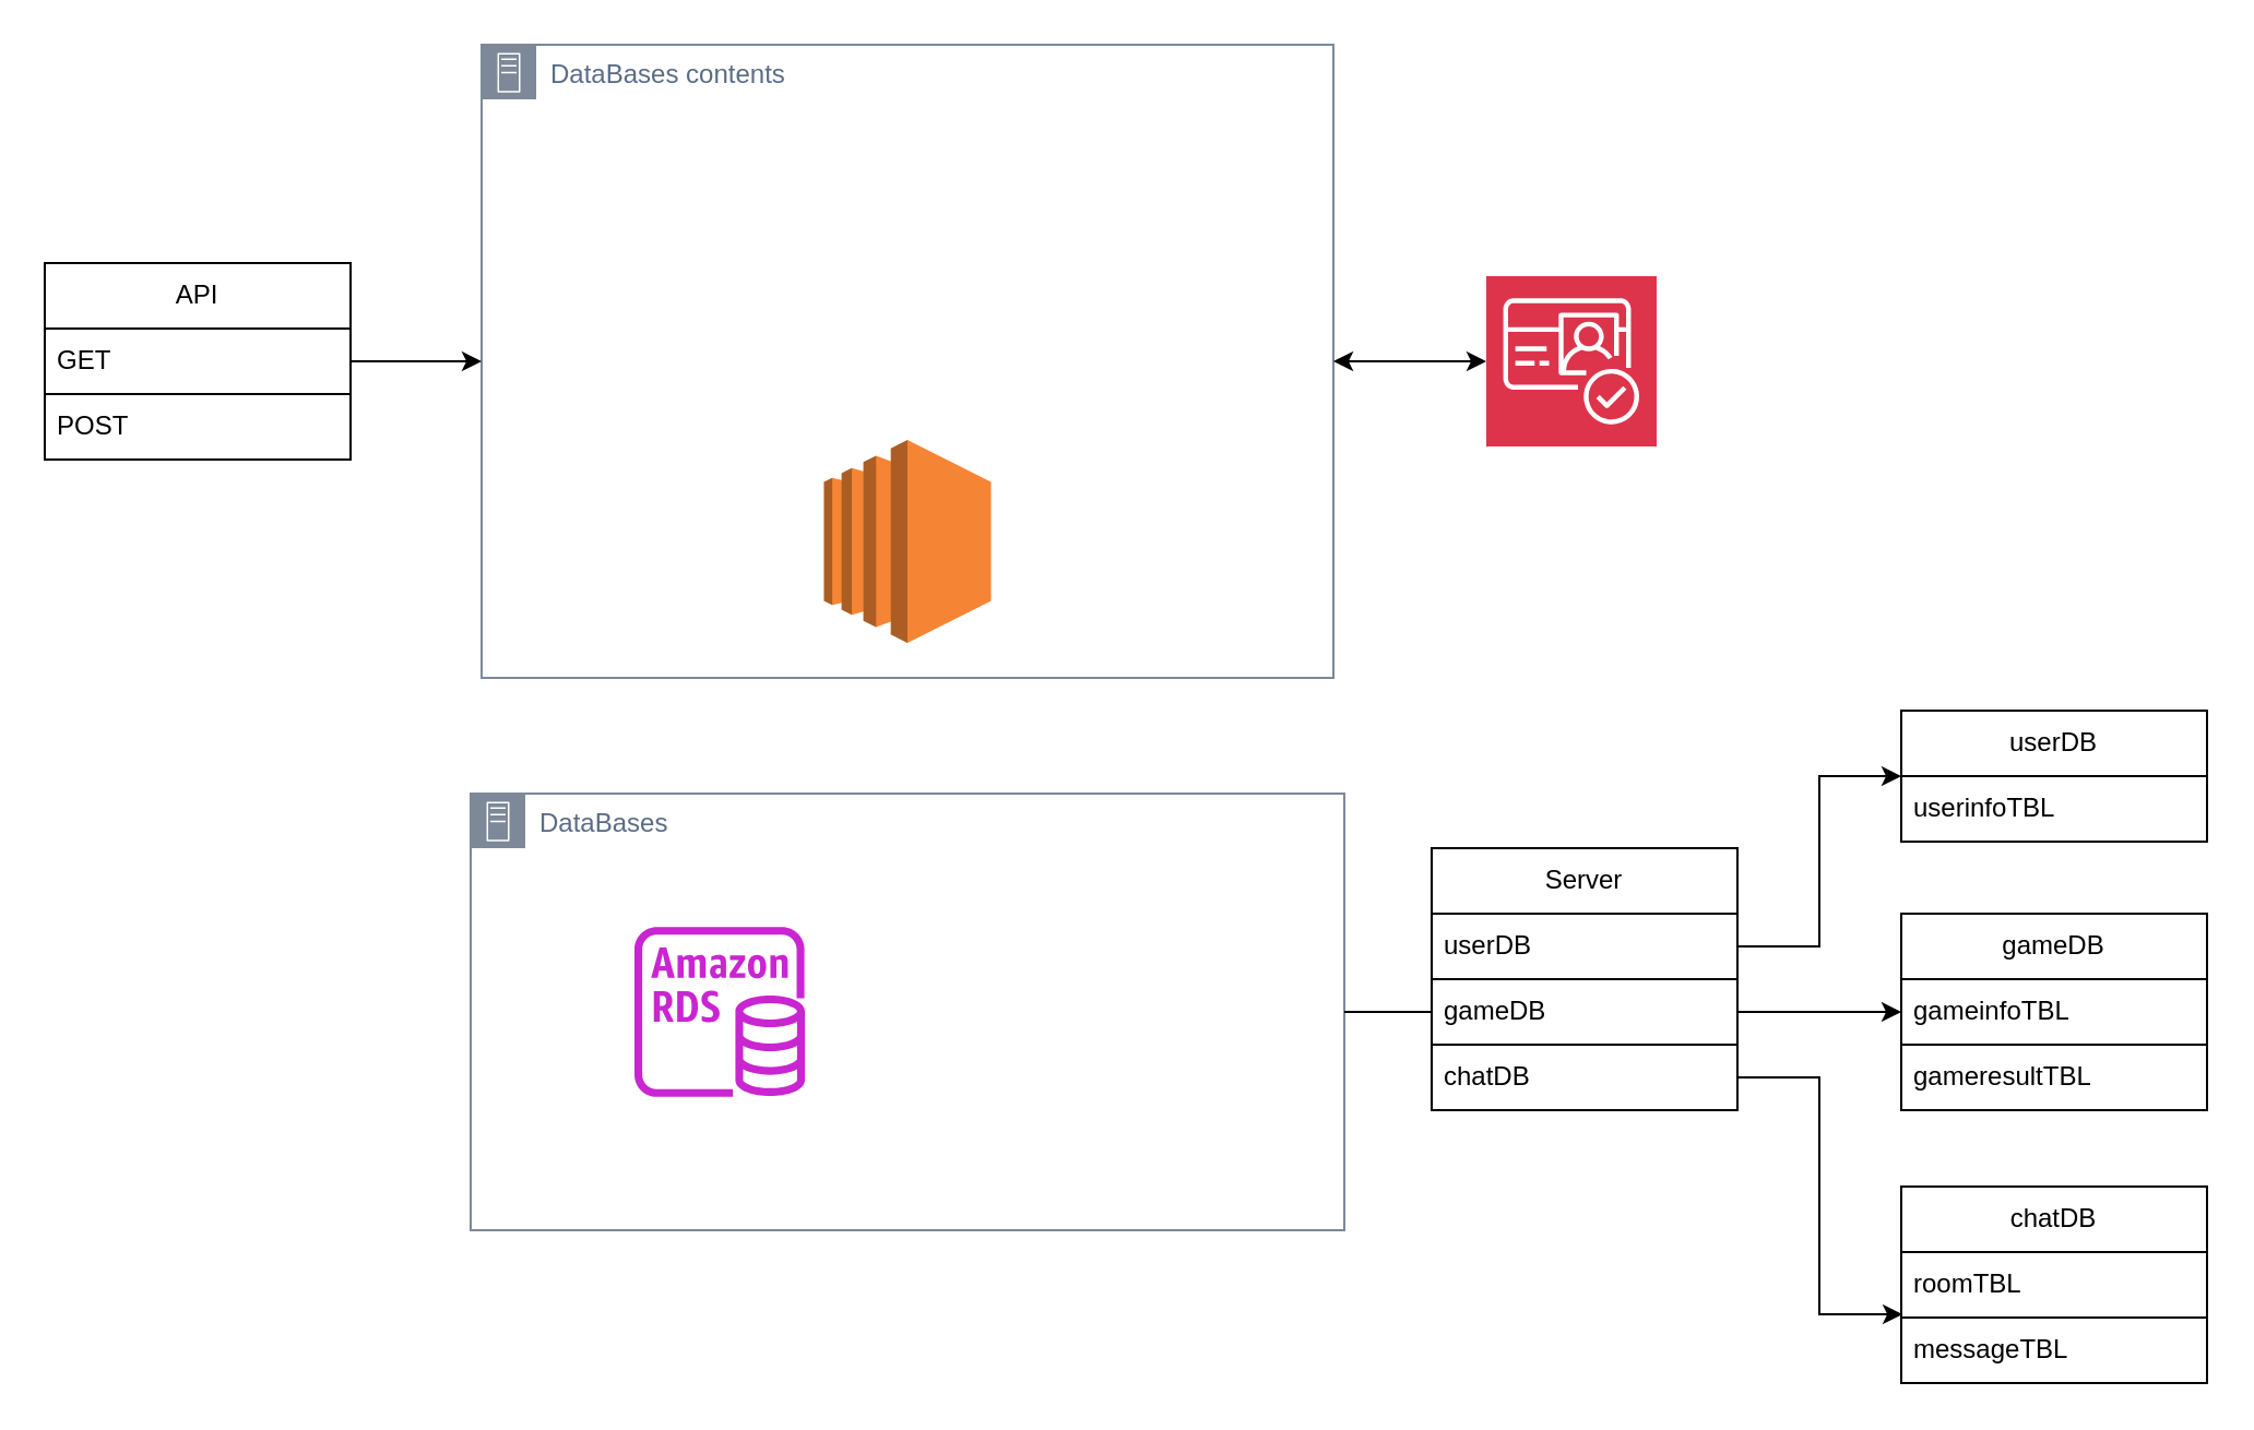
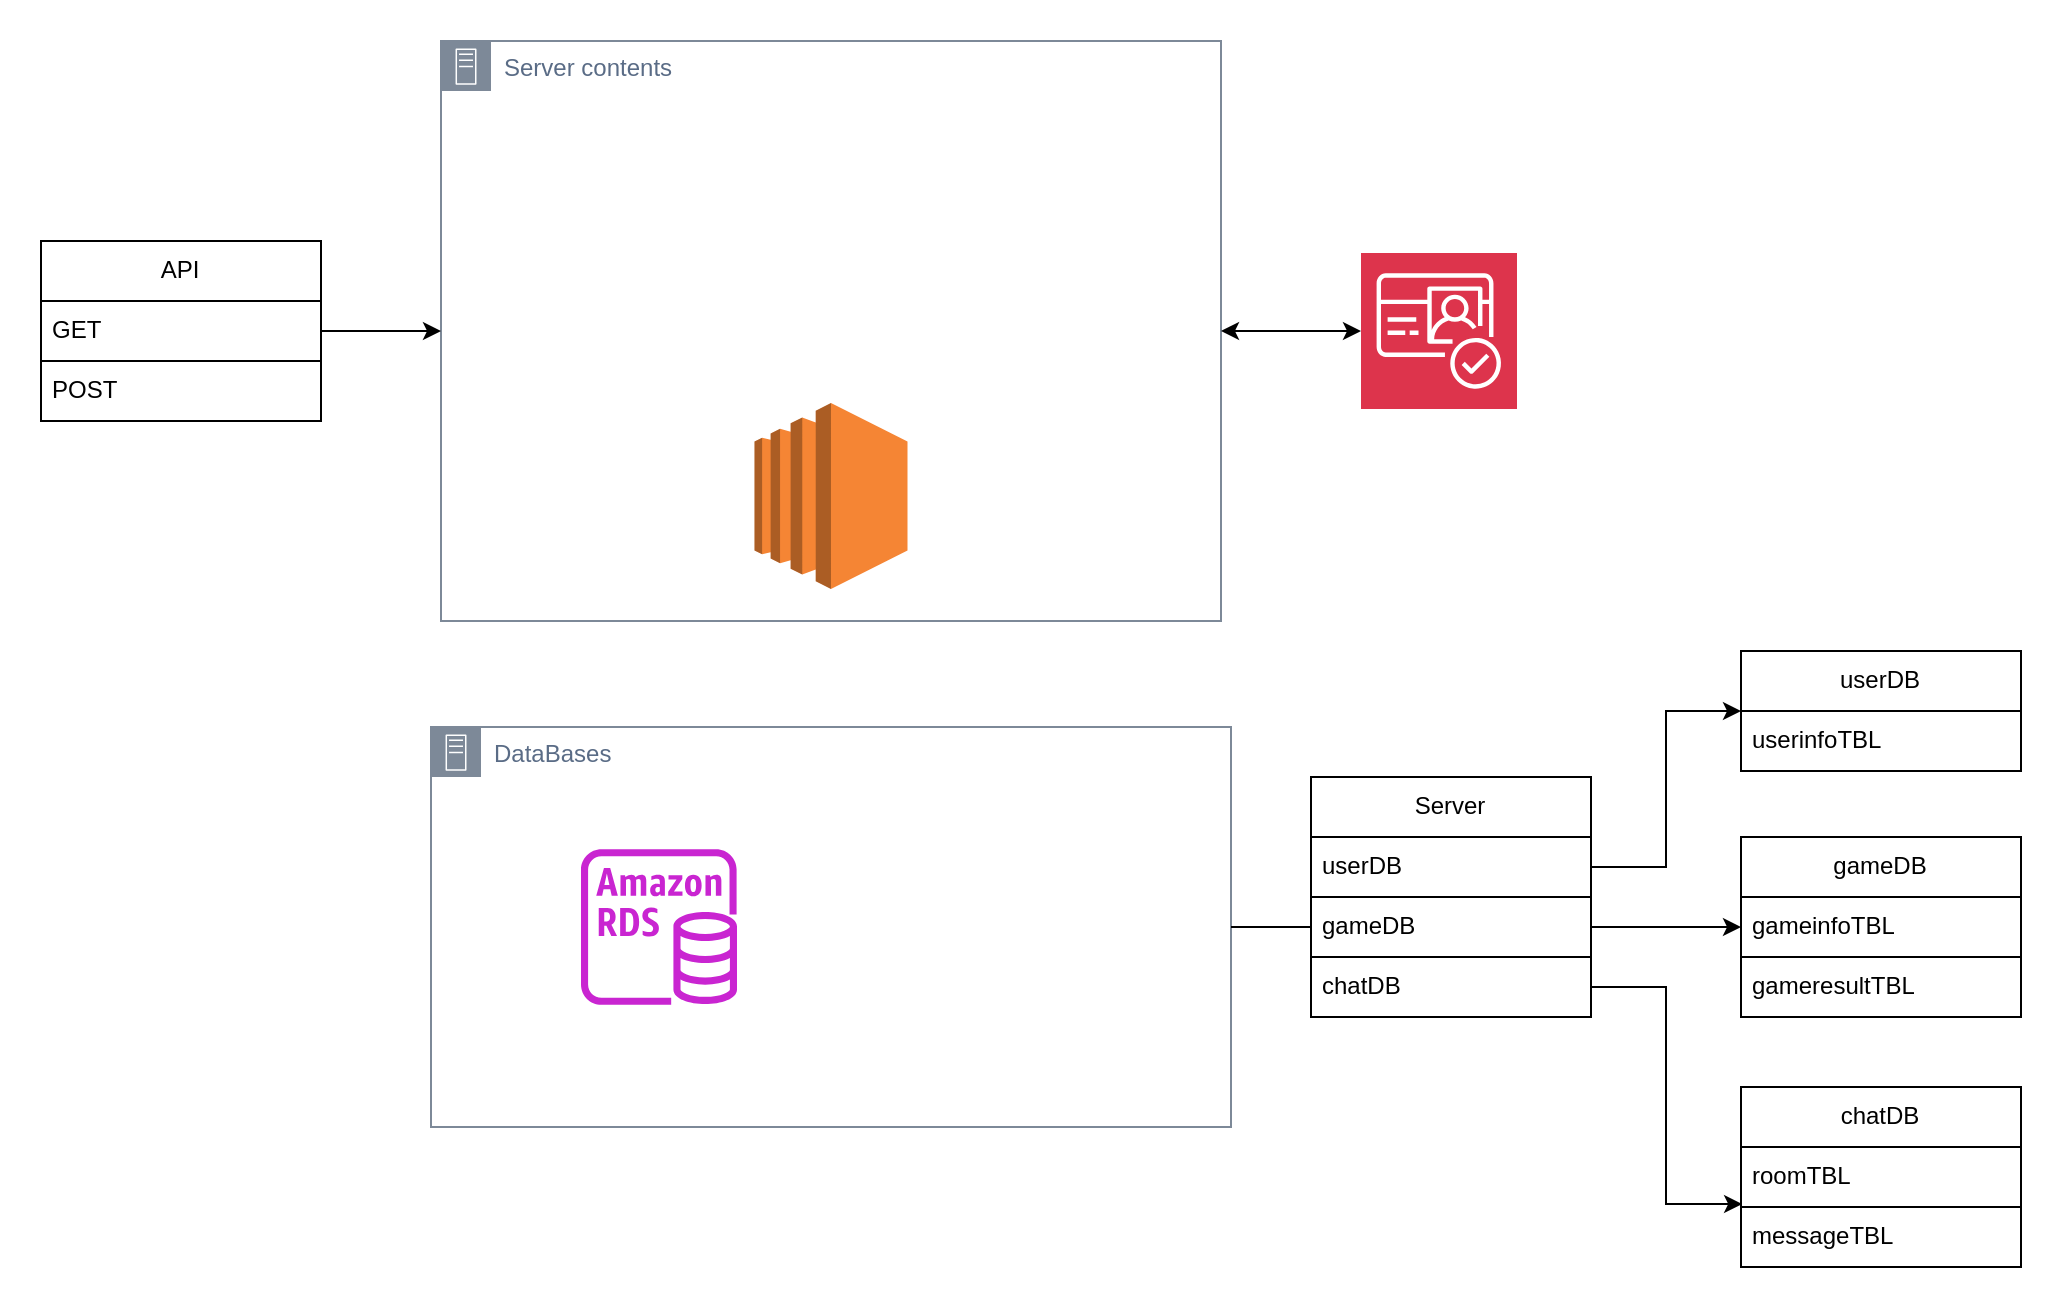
  <mxCell id="0" />
  <mxCell id="1" parent="0" />
- <mxCell id="2" value="DataBases contents" style="points=[[0,0],[0.25,0],[0.5,0],[0.75,0],[1,0],[1,0.25],[1,0.5],[1,0.75],[1,1],[0.75,1],[0.5,1],[0.25,1],[0,1],[0,0.75],[0,0.5],[0,0.25]];outlineConnect=0;gradientColor=none;html=1;whiteSpace=wrap;fontSize=12;fontStyle=0;container=1;pointerEvents=0;collapsible=0;recursiveResize=0;shape=mxgraph.aws4.group;grIcon=mxgraph.aws4.group_on_premise;strokeColor=#7D8998;fillColor=none;verticalAlign=top;align=left;spacingLeft=30;fontColor=#5A6C86;dashed=0;" vertex="1" parent="1"><mxGeometry x="220" y="20" width="390" height="290" as="geometry" /></mxCell>
+ <mxCell id="2" value="Server contents" style="points=[[0,0],[0.25,0],[0.5,0],[0.75,0],[1,0],[1,0.25],[1,0.5],[1,0.75],[1,1],[0.75,1],[0.5,1],[0.25,1],[0,1],[0,0.75],[0,0.5],[0,0.25]];outlineConnect=0;gradientColor=none;html=1;whiteSpace=wrap;fontSize=12;fontStyle=0;container=1;pointerEvents=0;collapsible=0;recursiveResize=0;shape=mxgraph.aws4.group;grIcon=mxgraph.aws4.group_on_premise;strokeColor=#7D8998;fillColor=none;verticalAlign=top;align=left;spacingLeft=30;fontColor=#5A6C86;dashed=0;" vertex="1" parent="1"><mxGeometry x="220" y="20" width="390" height="290" as="geometry" /></mxCell>
  <mxCell id="3" value="" style="outlineConnect=0;dashed=0;verticalLabelPosition=bottom;verticalAlign=top;align=center;html=1;shape=mxgraph.aws3.ec2;fillColor=#F58534;gradientColor=none;" vertex="1" parent="2"><mxGeometry x="156.75" y="181" width="76.5" height="93" as="geometry" /></mxCell>
  <mxCell id="4" value="" style="shape=image;verticalLabelPosition=bottom;labelBackgroundColor=default;verticalAlign=top;aspect=fixed;imageAspect=0;image=https://cdn.hashnode.com/res/hashnode/image/upload/v1705941451858/3d68e792-e18a-4b5c-9590-4e4b4d45486d.png;" vertex="1" parent="2"><mxGeometry x="144" y="55.01" width="102" height="102" as="geometry" /></mxCell>
  <mxCell id="5" value="" style="shape=image;verticalLabelPosition=bottom;labelBackgroundColor=default;verticalAlign=top;aspect=fixed;imageAspect=0;image=https://static-00.iconduck.com/assets.00/c-sharp-c-icon-1822x2048-wuf3ijab.png;" vertex="1" parent="2"><mxGeometry x="270" y="47.24" width="104.6" height="117.53" as="geometry" /></mxCell>
  <mxCell id="6" value="" style="shape=image;verticalLabelPosition=bottom;labelBackgroundColor=default;verticalAlign=top;aspect=fixed;imageAspect=0;image=https://img.icons8.com/color/512/nginx.png;" vertex="1" parent="2"><mxGeometry x="20" y="51.62" width="108.77" height="108.77" as="geometry" /></mxCell>
  <mxCell id="7" value="" style="sketch=0;points=[[0,0,0],[0.25,0,0],[0.5,0,0],[0.75,0,0],[1,0,0],[0,1,0],[0.25,1,0],[0.5,1,0],[0.75,1,0],[1,1,0],[0,0.25,0],[0,0.5,0],[0,0.75,0],[1,0.25,0],[1,0.5,0],[1,0.75,0]];outlineConnect=0;fontColor=#232F3E;fillColor=#DD344C;strokeColor=#ffffff;dashed=0;verticalLabelPosition=bottom;verticalAlign=top;align=center;html=1;fontSize=12;fontStyle=0;aspect=fixed;shape=mxgraph.aws4.resourceIcon;resIcon=mxgraph.aws4.cognito;" vertex="1" parent="1"><mxGeometry x="680" y="126" width="78" height="78" as="geometry" /></mxCell>
  <mxCell id="8" value="" style="endArrow=classic;startArrow=classic;html=1;rounded=0;exitX=1;exitY=0.5;exitDx=0;exitDy=0;entryX=0;entryY=0.5;entryDx=0;entryDy=0;entryPerimeter=0;" edge="1" parent="1" source="2" target="7"><mxGeometry width="50" height="50" relative="1" as="geometry"><mxPoint x="630" y="183" as="sourcePoint" /><mxPoint x="680" y="133" as="targetPoint" /></mxGeometry></mxCell>
  <mxCell id="9" value="DataBases" style="points=[[0,0],[0.25,0],[0.5,0],[0.75,0],[1,0],[1,0.25],[1,0.5],[1,0.75],[1,1],[0.75,1],[0.5,1],[0.25,1],[0,1],[0,0.75],[0,0.5],[0,0.25]];outlineConnect=0;gradientColor=none;html=1;whiteSpace=wrap;fontSize=12;fontStyle=0;container=1;pointerEvents=0;collapsible=0;recursiveResize=0;shape=mxgraph.aws4.group;grIcon=mxgraph.aws4.group_on_premise;strokeColor=#7D8998;fillColor=none;verticalAlign=top;align=left;spacingLeft=30;fontColor=#5A6C86;dashed=0;" vertex="1" parent="1"><mxGeometry x="215" y="363" width="400" height="200" as="geometry" /></mxCell>
  <mxCell id="10" value="" style="sketch=0;outlineConnect=0;fontColor=#232F3E;gradientColor=none;fillColor=#C925D1;strokeColor=none;dashed=0;verticalLabelPosition=bottom;verticalAlign=top;align=center;html=1;fontSize=12;fontStyle=0;aspect=fixed;pointerEvents=1;shape=mxgraph.aws4.rds_instance;" vertex="1" parent="9"><mxGeometry x="75" y="61" width="78" height="78" as="geometry" /></mxCell>
  <mxCell id="11" value="" style="shape=image;verticalLabelPosition=bottom;labelBackgroundColor=default;verticalAlign=top;aspect=fixed;imageAspect=0;image=https://upload.wikimedia.org/wikipedia/labs/8/8e/Mysql_logo.png;" vertex="1" parent="9"><mxGeometry x="175" y="49" width="197.44" height="102" as="geometry" /></mxCell>
  <mxCell id="12" value="Server" style="swimlane;fontStyle=0;childLayout=stackLayout;horizontal=1;startSize=30;horizontalStack=0;resizeParent=1;resizeParentMax=0;resizeLast=0;collapsible=1;marginBottom=0;whiteSpace=wrap;html=1;" vertex="1" parent="1"><mxGeometry x="655" y="388" width="140" height="120" as="geometry" /></mxCell>
  <mxCell id="13" value="userDB" style="text;strokeColor=none;fillColor=none;align=left;verticalAlign=middle;spacingLeft=4;spacingRight=4;overflow=hidden;points=[[0,0.5],[1,0.5]];portConstraint=eastwest;rotatable=0;whiteSpace=wrap;html=1;" vertex="1" parent="12"><mxGeometry y="30" width="140" height="30" as="geometry" /></mxCell>
  <mxCell id="14" value="gameDB" style="text;align=left;verticalAlign=middle;spacingLeft=4;spacingRight=4;overflow=hidden;points=[[0,0.5],[1,0.5]];portConstraint=eastwest;rotatable=0;whiteSpace=wrap;html=1;strokeColor=default;" vertex="1" parent="12"><mxGeometry y="60" width="140" height="30" as="geometry" /></mxCell>
  <mxCell id="15" value="chatDB" style="text;strokeColor=none;fillColor=none;align=left;verticalAlign=middle;spacingLeft=4;spacingRight=4;overflow=hidden;points=[[0,0.5],[1,0.5]];portConstraint=eastwest;rotatable=0;whiteSpace=wrap;html=1;" vertex="1" parent="12"><mxGeometry y="90" width="140" height="30" as="geometry" /></mxCell>
  <mxCell id="16" value="" style="endArrow=none;html=1;rounded=0;exitX=1;exitY=0.5;exitDx=0;exitDy=0;entryX=0;entryY=0.5;entryDx=0;entryDy=0;" edge="1" parent="1" source="9" target="14"><mxGeometry width="50" height="50" relative="1" as="geometry"><mxPoint x="790" y="323" as="sourcePoint" /><mxPoint x="840" y="273" as="targetPoint" /></mxGeometry></mxCell>
  <mxCell id="17" value="userDB" style="swimlane;fontStyle=0;childLayout=stackLayout;horizontal=1;startSize=30;horizontalStack=0;resizeParent=1;resizeParentMax=0;resizeLast=0;collapsible=1;marginBottom=0;whiteSpace=wrap;html=1;" vertex="1" parent="1"><mxGeometry x="870" y="325" width="140" height="60" as="geometry" /></mxCell>
  <mxCell id="18" value="userinfoTBL" style="text;strokeColor=none;fillColor=none;align=left;verticalAlign=middle;spacingLeft=4;spacingRight=4;overflow=hidden;points=[[0,0.5],[1,0.5]];portConstraint=eastwest;rotatable=0;whiteSpace=wrap;html=1;" vertex="1" parent="17"><mxGeometry y="30" width="140" height="30" as="geometry" /></mxCell>
  <mxCell id="19" style="edgeStyle=orthogonalEdgeStyle;rounded=0;orthogonalLoop=1;jettySize=auto;html=1;exitX=1;exitY=0.5;exitDx=0;exitDy=0;entryX=0;entryY=0.5;entryDx=0;entryDy=0;" edge="1" parent="1" source="13" target="17"><mxGeometry relative="1" as="geometry" /></mxCell>
  <mxCell id="20" value="gameDB" style="swimlane;fontStyle=0;childLayout=stackLayout;horizontal=1;startSize=30;horizontalStack=0;resizeParent=1;resizeParentMax=0;resizeLast=0;collapsible=1;marginBottom=0;whiteSpace=wrap;html=1;" vertex="1" parent="1"><mxGeometry x="870" y="418" width="140" height="90" as="geometry" /></mxCell>
  <mxCell id="21" value="gameinfoTBL" style="text;strokeColor=default;fillColor=none;align=left;verticalAlign=middle;spacingLeft=4;spacingRight=4;overflow=hidden;points=[[0,0.5],[1,0.5]];portConstraint=eastwest;rotatable=0;whiteSpace=wrap;html=1;" vertex="1" parent="20"><mxGeometry y="30" width="140" height="30" as="geometry" /></mxCell>
  <mxCell id="22" value="gameresultTBL" style="text;strokeColor=none;fillColor=none;align=left;verticalAlign=middle;spacingLeft=4;spacingRight=4;overflow=hidden;points=[[0,0.5],[1,0.5]];portConstraint=eastwest;rotatable=0;whiteSpace=wrap;html=1;" vertex="1" parent="20"><mxGeometry y="60" width="140" height="30" as="geometry" /></mxCell>
  <mxCell id="23" style="edgeStyle=orthogonalEdgeStyle;rounded=0;orthogonalLoop=1;jettySize=auto;html=1;exitX=1;exitY=0.5;exitDx=0;exitDy=0;entryX=0;entryY=0.5;entryDx=0;entryDy=0;" edge="1" parent="1" source="14" target="20"><mxGeometry relative="1" as="geometry" /></mxCell>
  <mxCell id="24" value="chatDB" style="swimlane;fontStyle=0;childLayout=stackLayout;horizontal=1;startSize=30;horizontalStack=0;resizeParent=1;resizeParentMax=0;resizeLast=0;collapsible=1;marginBottom=0;whiteSpace=wrap;html=1;" vertex="1" parent="1"><mxGeometry x="870" y="543" width="140" height="90" as="geometry" /></mxCell>
  <mxCell id="25" value="roomTBL" style="text;strokeColor=default;fillColor=none;align=left;verticalAlign=middle;spacingLeft=4;spacingRight=4;overflow=hidden;points=[[0,0.5],[1,0.5]];portConstraint=eastwest;rotatable=0;whiteSpace=wrap;html=1;" vertex="1" parent="24"><mxGeometry y="30" width="140" height="30" as="geometry" /></mxCell>
  <mxCell id="26" value="messageTBL" style="text;strokeColor=none;fillColor=none;align=left;verticalAlign=middle;spacingLeft=4;spacingRight=4;overflow=hidden;points=[[0,0.5],[1,0.5]];portConstraint=eastwest;rotatable=0;whiteSpace=wrap;html=1;" vertex="1" parent="24"><mxGeometry y="60" width="140" height="30" as="geometry" /></mxCell>
  <mxCell id="27" style="edgeStyle=orthogonalEdgeStyle;rounded=0;orthogonalLoop=1;jettySize=auto;html=1;exitX=1;exitY=0.5;exitDx=0;exitDy=0;entryX=0.004;entryY=-0.05;entryDx=0;entryDy=0;entryPerimeter=0;" edge="1" parent="1" source="15" target="26"><mxGeometry relative="1" as="geometry" /></mxCell>
  <mxCell id="28" value="API" style="swimlane;fontStyle=0;childLayout=stackLayout;horizontal=1;startSize=30;horizontalStack=0;resizeParent=1;resizeParentMax=0;resizeLast=0;collapsible=1;marginBottom=0;whiteSpace=wrap;html=1;" vertex="1" parent="1"><mxGeometry x="20" y="120" width="140" height="90" as="geometry" /></mxCell>
  <mxCell id="29" value="GET" style="text;strokeColor=default;fillColor=none;align=left;verticalAlign=middle;spacingLeft=4;spacingRight=4;overflow=hidden;points=[[0,0.5],[1,0.5]];portConstraint=eastwest;rotatable=0;whiteSpace=wrap;html=1;" vertex="1" parent="28"><mxGeometry y="30" width="140" height="30" as="geometry" /></mxCell>
  <mxCell id="30" value="POST" style="text;strokeColor=none;fillColor=none;align=left;verticalAlign=middle;spacingLeft=4;spacingRight=4;overflow=hidden;points=[[0,0.5],[1,0.5]];portConstraint=eastwest;rotatable=0;whiteSpace=wrap;html=1;" vertex="1" parent="28"><mxGeometry y="60" width="140" height="30" as="geometry" /></mxCell>
  <mxCell id="31" value="" style="endArrow=classic;html=1;rounded=0;exitX=1;exitY=0.5;exitDx=0;exitDy=0;entryX=0;entryY=0.5;entryDx=0;entryDy=0;" edge="1" parent="1" source="29" target="2"><mxGeometry width="50" height="50" relative="1" as="geometry"><mxPoint x="360" y="343" as="sourcePoint" /><mxPoint x="410" y="293" as="targetPoint" /></mxGeometry></mxCell>
